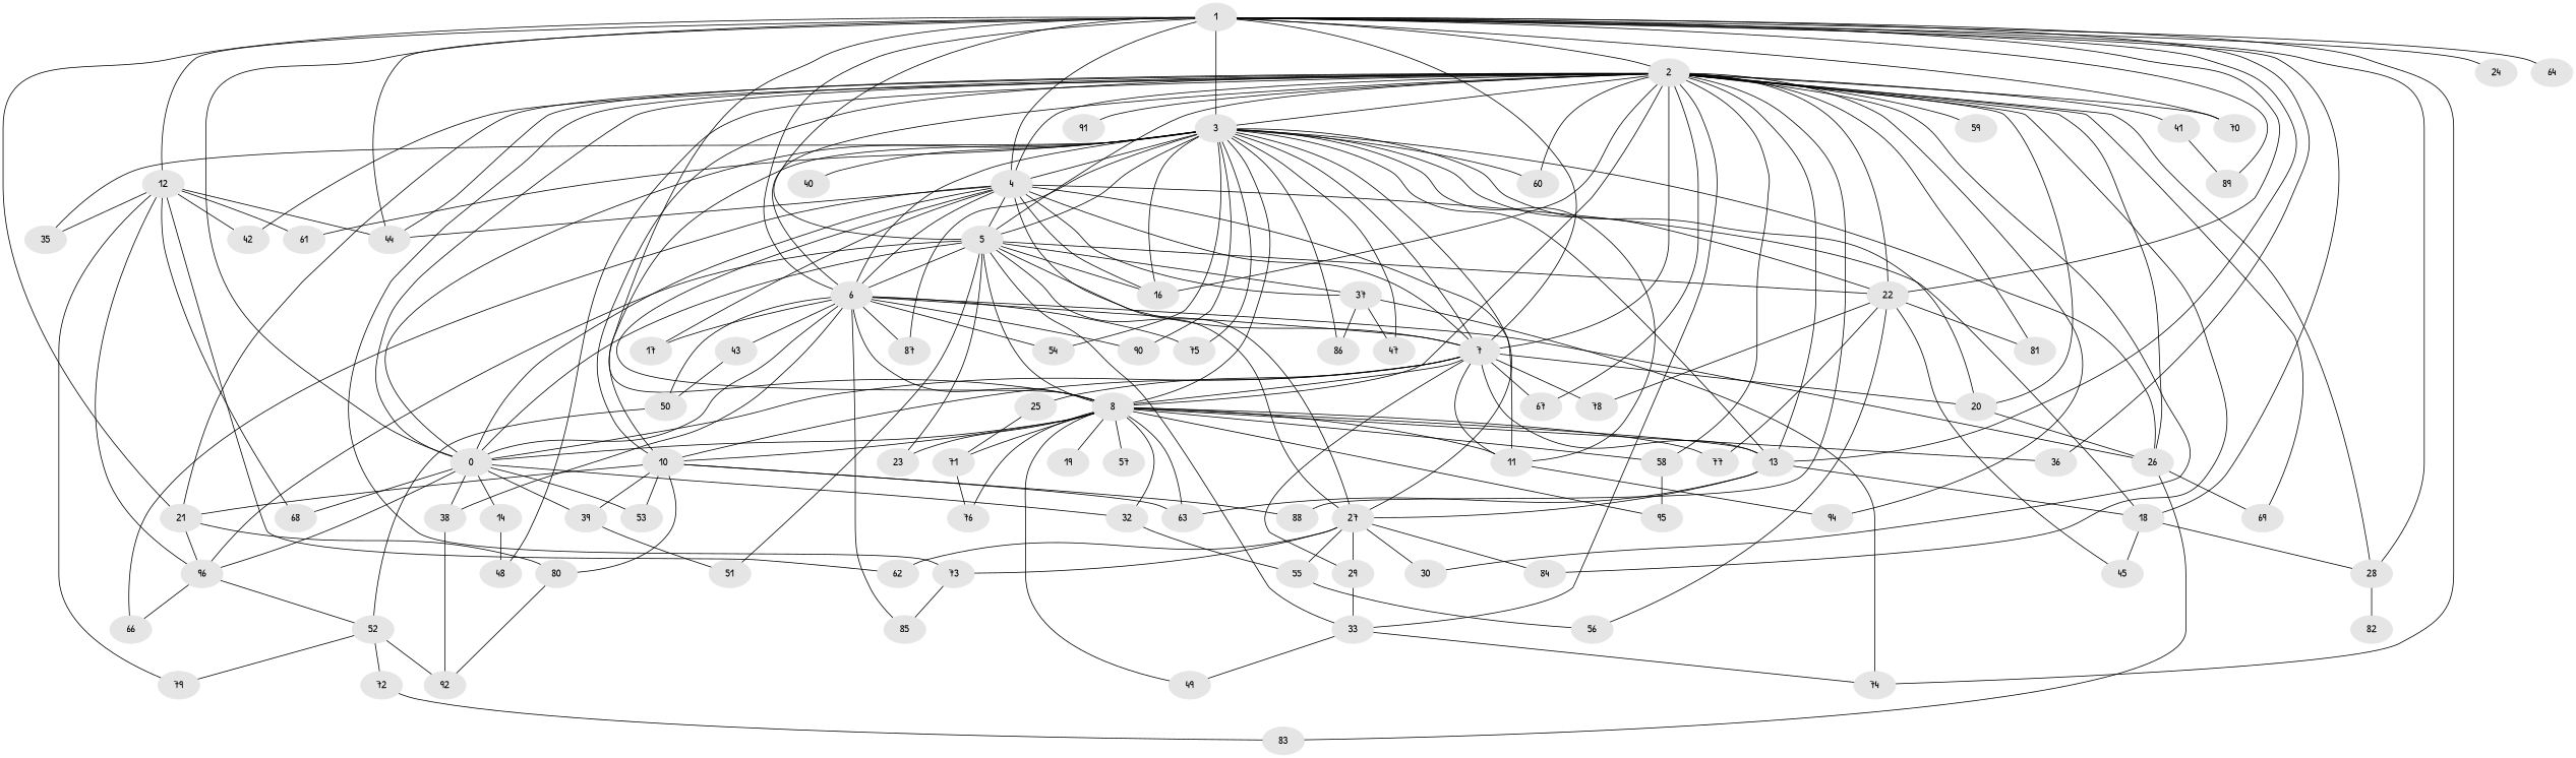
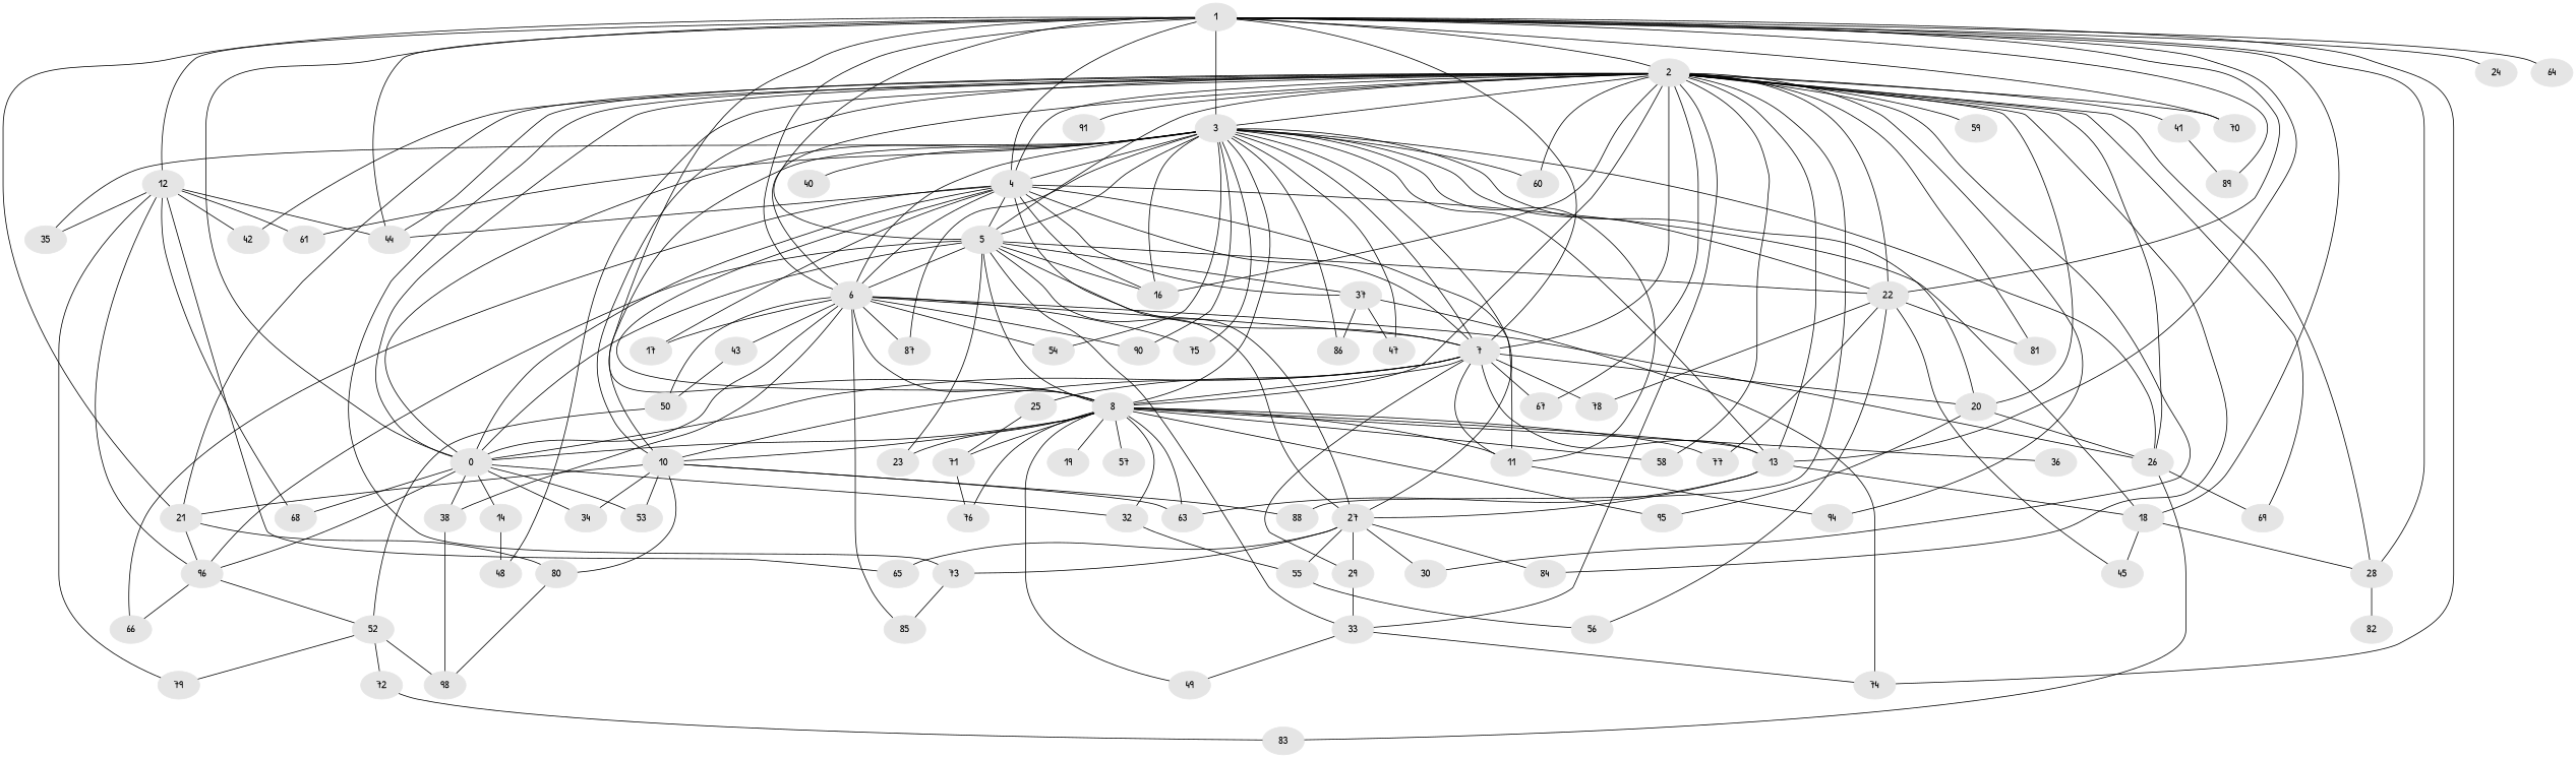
  graph {
    fontname="Patrick Hand"
    node [color=gray90 fontname="Patrick Hand" style=filled]
    edge [fontname="Patrick Hand" weight=1.0]
    1
    2
    3
    4
    5
    6
    7
    8
    n9 [label=0]
    12
    13
    18
    21
    22
    24
    28
    36
    44
    64
    70
    74
    89
    10
    16
    20
    26
    30
    33
    n29 [label=94]
    41
    42
    48
    58
    59
    60
    67
    69
    73
    81
    84
    88
    91
    11
    27
    35
    40
    47
    54
    61
    75
    86
    87
    90
    17
    37
    66
    23
    n58 [label=96]
-   51
    38
    43
    50
    85
    25
    29
    78
    57
    19
    32
    49
    63
    n72 [label=95]
    71
    76
    77
    14
-   39
+   39 [label=34]
    53
    68
-   62
+   62 [label=65]
    79
    45
    80
    56
    82
    83
    55
    52
-   92
+   92 [label=98]
    72
    1 -- 2 [weight=3.0]
    1 -- 3 [weight=2.0]
    1 -- 4 [weight=3.0]
    1 -- 5 [weight=3.0]
    1 -- 6 [weight=2.0]
    1 -- 7 [weight=2.0]
    1 -- 8 [weight=2.0]
    1 -- n9 [weight=2.0]
    1 -- 12
    1 -- 13
    1 -- 18
    1 -- 21
    1 -- 22
    1 -- 24 [weight=2.0]
    1 -- 28
-   1 -- 36
    1 -- 44
    1 -- 64
    1 -- 70
    1 -- 74
    1 -- 89
    2 -- 3
    2 -- 4
    2 -- 5
    2 -- 6
    2 -- 7 [weight=2.0]
    2 -- 8
    2 -- n9 [weight=2.0]
    2 -- 13
    2 -- 21
    2 -- 22
    2 -- 28
    2 -- 44
    2 -- 70 [weight=2.0]
    2 -- 10
    2 -- 16
    2 -- 20
    2 -- 26
    2 -- 30
    2 -- 33
    2 -- n29
    2 -- 41
    2 -- 42
    2 -- 48
    2 -- 58
    2 -- 59
    2 -- 60
    2 -- 67
    2 -- 69
    2 -- 73
    2 -- 81
    2 -- 84
    2 -- 88
    2 -- 91
    3 -- 4 [weight=2.0]
    3 -- 5
    3 -- 6 [weight=2.0]
    3 -- 7
    3 -- 8
    3 -- n9
    3 -- 13
    3 -- 22
    3 -- 10
    3 -- 16
    3 -- 20
    3 -- 26
    3 -- 60
    3 -- 11
    3 -- 27
    3 -- 35
    3 -- 40
    3 -- 47
    3 -- 54
    3 -- 61
    3 -- 75
    3 -- 86
    3 -- 87
    3 -- 90
    4 -- 5
    4 -- 6 [weight=2.0]
    4 -- 7 [weight=2.0]
    4 -- 8
    4 -- n9
    4 -- 18
    4 -- 44
    4 -- 16
    4 -- 11
    4 -- 27
    4 -- 17
    4 -- 37
    4 -- 66
    5 -- 6
    5 -- 7
    5 -- 8
    5 -- n9
    5 -- 22
    5 -- 16
    5 -- 33
    5 -- 27
    5 -- 37
    5 -- 23
    5 -- n58
-   5 -- 51
    6 -- 7
    6 -- 8
    6 -- n9
    6 -- 26
    6 -- 54
    6 -- 75
    6 -- 87
    6 -- 90
    6 -- 17
    6 -- 38
    6 -- 43
    6 -- 50
    6 -- 85
    7 -- 8
    7 -- n9
    7 -- 13
    7 -- 10
    7 -- 20
    7 -- 67
    7 -- 11
    7 -- 25
    7 -- 29
    7 -- 78
    8 -- n9
    8 -- 13
    8 -- 36
    8 -- 10
    8 -- 58
    8 -- 11
    8 -- 23
    8 -- 57
    8 -- 19
    8 -- 32
    8 -- 49
    8 -- 63
    8 -- n72
    8 -- 71
    8 -- 76
    8 -- 77
    n9 -- n58
    n9 -- 38
    n9 -- 32
    n9 -- 14
    n9 -- 39
    n9 -- 53
    n9 -- 68
    12 -- 44
    12 -- 42
    12 -- 35
    12 -- 61
    12 -- n58
    12 -- 68
    12 -- 62
    12 -- 79
    13 -- 18
    13 -- 27
    13 -- 63
    18 -- 28
    18 -- 45
    21 -- n58
    21 -- 80
    22 -- 81
    22 -- 78
    22 -- 77
    22 -- 45
    22 -- 56
    28 -- 82
    10 -- 21
    10 -- 88
    10 -- 63
    10 -- 39
    10 -- 53
    10 -- 80
    20 -- 26
-   58 -- n72
+   20 -- n72
    26 -- 69
    26 -- 83
    33 -- 74
    33 -- 49
    41 -- 89
    73 -- 85
    11 -- n29
    27 -- 30
    27 -- 73
    27 -- 84
    27 -- 29
    27 -- 62
    27 -- 55
    37 -- 74
    37 -- 47
    37 -- 86
    n58 -- 66
    n58 -- 52
    38 -- 92
    43 -- 50
    50 -- 52
    25 -- 71
    29 -- 33
    32 -- 55
    71 -- 76
    14 -- 48
-   39 -- 51
    80 -- 92
    55 -- 56
    52 -- 79
    52 -- 92
    52 -- 72
    72 -- 83
  }
